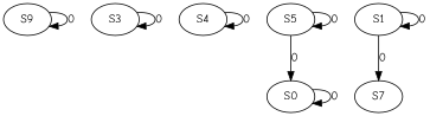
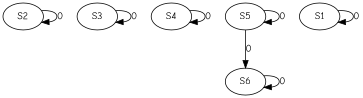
  strict digraph {
    fontname="Comic Neue"
    node [fontname="Comic Neue"]
    edge [fontname="Comic Neue"]
-   S2 [label=S9]
+   S2
    S3
    S4
-   S6 [label=S0]
+   S6
    S5
    n6 [label=S1]
-   S7
    S2 -> S2 [label=0]
    S3 -> S3 [label=0]
    S4 -> S4 [label=0]
    S6 -> S6 [label=0]
    S5 -> S6 [label=0]
    S5 -> S5 [label=0]
    n6 -> n6 [label=0]
-   n6 -> S7 [label=0]
  }
